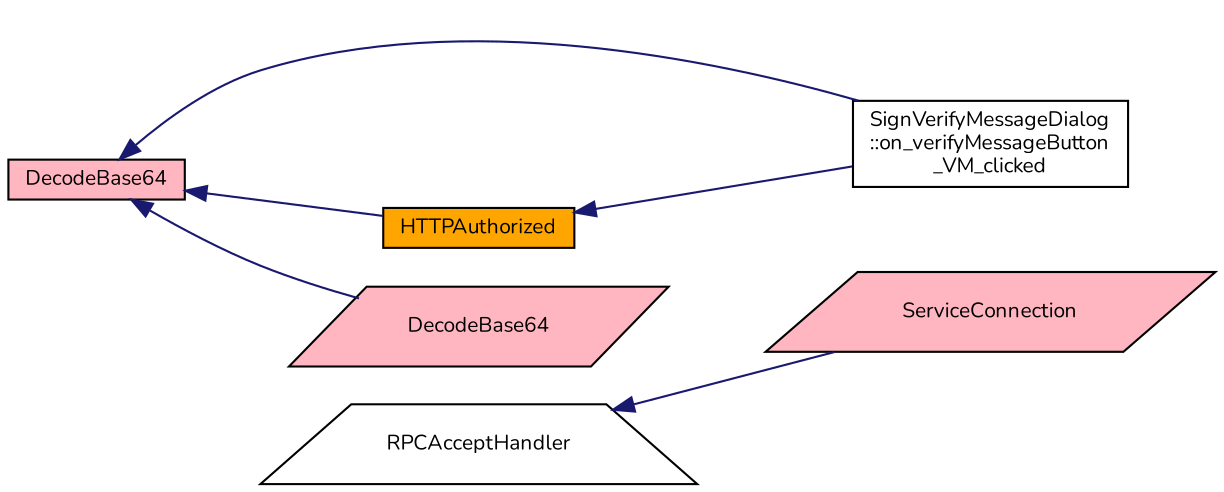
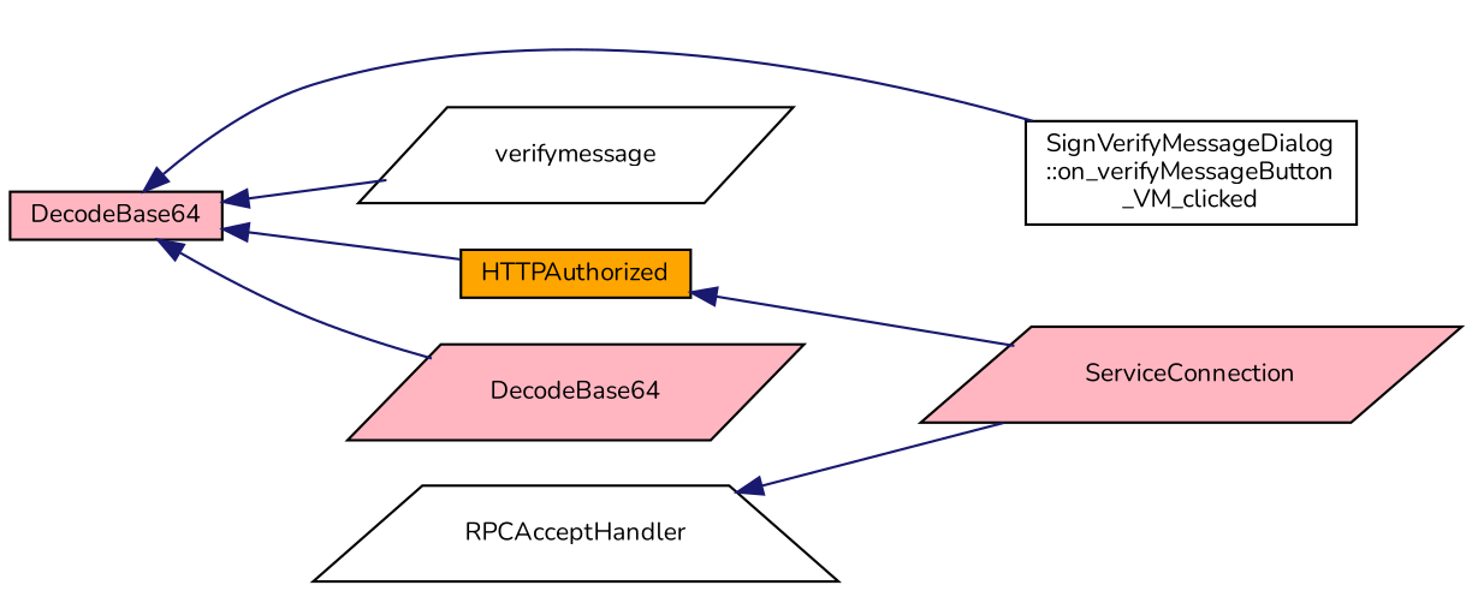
  digraph {
    fontname=Nunito
    rankdir=LR
    node [color=black fillcolor=lightpink fontname=Nunito fontsize=10 shape=box style=filled]
    edge [color=midnightblue dir=back fontname=Nunito fontsize=10 labelfontname=Helvetica labelfontsize=10 style=solid]
    n1 [fontcolor=black height=0.2 label=DecodeBase64 width=0.4]
    n2 [fillcolor=white height=0.2 label="SignVerifyMessageDialog\l::on_verifyMessageButton\l_VM_clicked" width=0.4]
+   n3 [fillcolor=white height=0.2 label=verifymessage shape=parallelogram width=0.4]
    n4 [fillcolor=orange height=0.2 label=HTTPAuthorized width=0.4]
    n5 [height=0.2 label=DecodeBase64 shape=parallelogram width=0.4]
    n6 [height=0.2 label=ServiceConnection shape=parallelogram width=0.4]
    n7 [fillcolor=white height=0.2 label=RPCAcceptHandler shape=trapezium width=0.4]
    n1 -> n2
+   n1 -> n3
    n1 -> n4
    n1 -> n5
-   n4 -> n2
+   n4 -> n6
    n7 -> n6
  }
